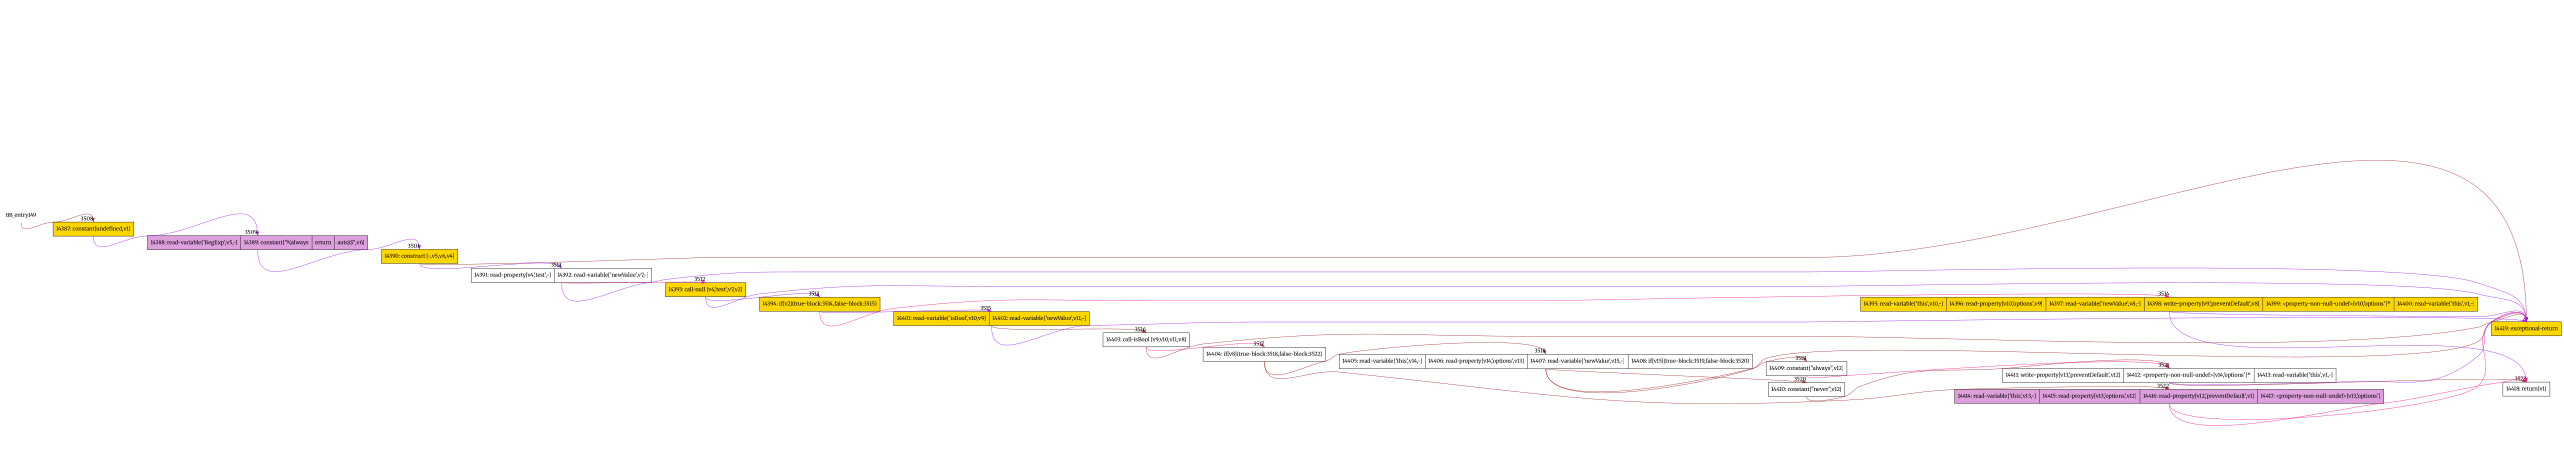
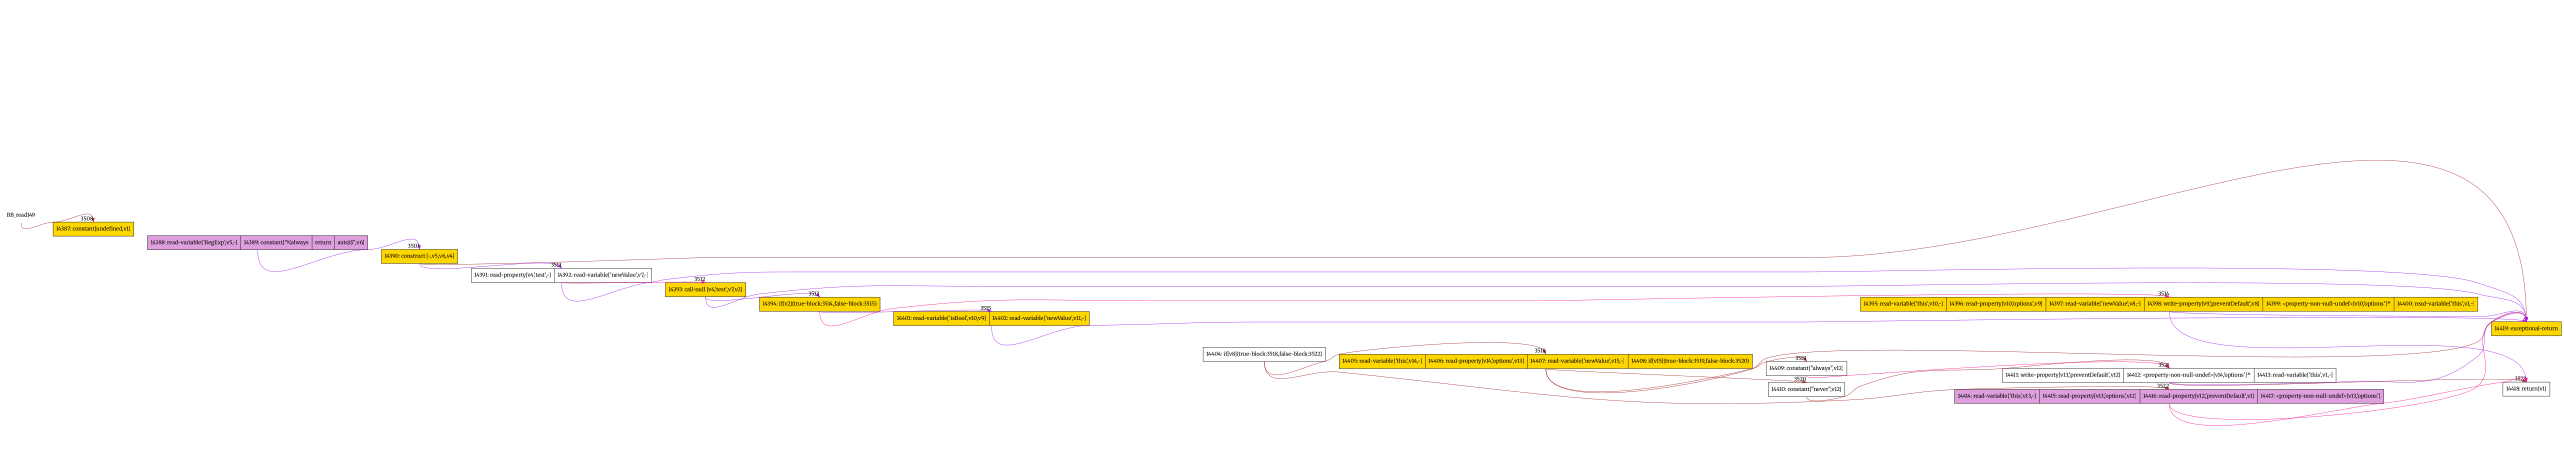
  digraph {
    fontname=Merriweather
    rankdir=LR
    node [fillcolor=white fontname=Merriweather shape=record style=filled]
    edge [color=brown fontname=Merriweather headport=n tailport=s]
-   BB_entry149 [shape=none]
+   BB_entry149 [shape=none label=BB_read149]
    n2 [fillcolor=gold label="{14387: constant[undefined,v1]}"]
    n3 [fillcolor=plum label="{14388: read-variable['RegExp',v5,-]|14389: constant[\"^(always|return|auto)$\",v6]}"]
    n4 [fillcolor=gold label="{14390: construct [-,v5,v6,v4]}"]
    n5 [fillcolor=gold label="{14419: exceptional-return}"]
    n6 [label="{14391: read-property[v4,'test',-]|14392: read-variable['newValue',v7,-]}"]
    n7 [fillcolor=gold label="{14393: call-null [v4,'test',v7,v2]}"]
    n8 [fillcolor=gold label="{14394: if[v2](true-block:3514,false-block:3515)}"]
    n9 [fillcolor=gold label="{14395: read-variable['this',v10,-]|14396: read-property[v10,'options',v9]|14397: read-variable['newValue',v8,-]|14398: write-property[v9,'preventDefault',v8]|14399: \<property-non-null-undef\>[v10,'options']*|14400: read-variable['this',v1,-]}"]
    n10 [fillcolor=gold label="{14401: read-variable['isBool',v10,v9]|14402: read-variable['newValue',v11,-]}"]
    n11 [label="{14418: return[v1]}"]
-   n12 [label="{14403: call-isBool [v9,v10,v11,v8]}"]
    n13 [label="{14404: if[v8](true-block:3518,false-block:3522)}"]
-   n14 [label="{14405: read-variable['this',v14,-]|14406: read-property[v14,'options',v13]|14407: read-variable['newValue',v15,-]|14408: if[v15](true-block:3519,false-block:3520)}"]
+   n14 [fillcolor=gold label="{14405: read-variable['this',v14,-]|14406: read-property[v14,'options',v13]|14407: read-variable['newValue',v15,-]|14408: if[v15](true-block:3519,false-block:3520)}"]
    n15 [fillcolor=plum label="{14414: read-variable['this',v13,-]|14415: read-property[v13,'options',v12]|14416: read-property[v12,'preventDefault',v1]|14417: \<property-non-null-undef\>[v13,'options']}"]
    n16 [label="{14409: constant[\"always\",v12]}"]
    n17 [label="{14410: constant[\"never\",v12]}"]
    n18 [label="{14411: write-property[v13,'preventDefault',v12]|14412: \<property-non-null-undef\>[v14,'options']*|14413: read-variable['this',v1,-]}"]
    BB_entry149 -> n2 [headlabel="    3508"]
-   n2 -> n3 [color=purple headlabel="      3509"]
    n3 -> n4 [color=purple headlabel="      3510"]
    n4 -> n5
    n4 -> n6 [color=purple headlabel="      3511"]
    n6 -> n5 [color=purple]
    n6 -> n7 [color=deeppink headlabel="      3512"]
    n7 -> n5 [color=purple]
    n7 -> n8 [color=purple headlabel="      3513"]
    n8 -> n9 [color=deeppink headlabel="      3514"]
    n8 -> n10 [color=purple headlabel="      3515"]
    n9 -> n5 [color=purple]
    n9 -> n11 [color=purple headlabel="      3523"]
    n10 -> n5 [color=purple]
-   n10 -> n12 [headlabel="      3516"]
-   n12 -> n5
-   n12 -> n13 [color=deeppink headlabel="      3517"]
    n13 -> n14 [headlabel="      3518"]
    n13 -> n15 [headlabel="      3522"]
    n14 -> n5
    n14 -> n16 [headlabel="      3519"]
    n14 -> n17 [headlabel="      3520"]
    n15 -> n5 [color=deeppink]
    n15 -> n11 [color=deeppink]
    n16 -> n18 [color=deeppink headlabel="      3521"]
    n17 -> n18
    n18 -> n5 [color=purple]
    n18 -> n11
  }
